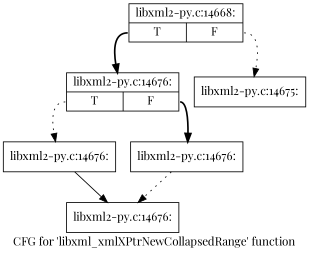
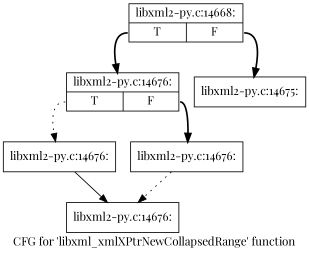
  digraph {
    fontname="Playfair Display"
    label="CFG for 'libxml_xmlXPtrNewCollapsedRange' function"
    node [fontname="Playfair Display" shape=record]
    edge [fontname="Playfair Display" style=bold]
    n1 [label="{libxml2-py.c:14668:|{<s0>T|<s1>F}}"]
    n2 [label="{libxml2-py.c:14676:|{<s0>T|<s1>F}}"]
    n3 [label="{libxml2-py.c:14675:}"]
    n4 [label="{libxml2-py.c:14676:}"]
    n5 [label="{libxml2-py.c:14676:}"]
    n6 [label="{libxml2-py.c:14676:}"]
    n1 -> n2 [tailport=s0]
-   n1 -> n3 [style=dotted tailport=s1]
+   n1 -> n3 [tailport=s1]
    n2 -> n4 [style=dotted tailport=s0]
    n2 -> n5 [tailport=s1]
    n4 -> n6 [style=solid]
    n5 -> n6 [style=dotted]
  }
